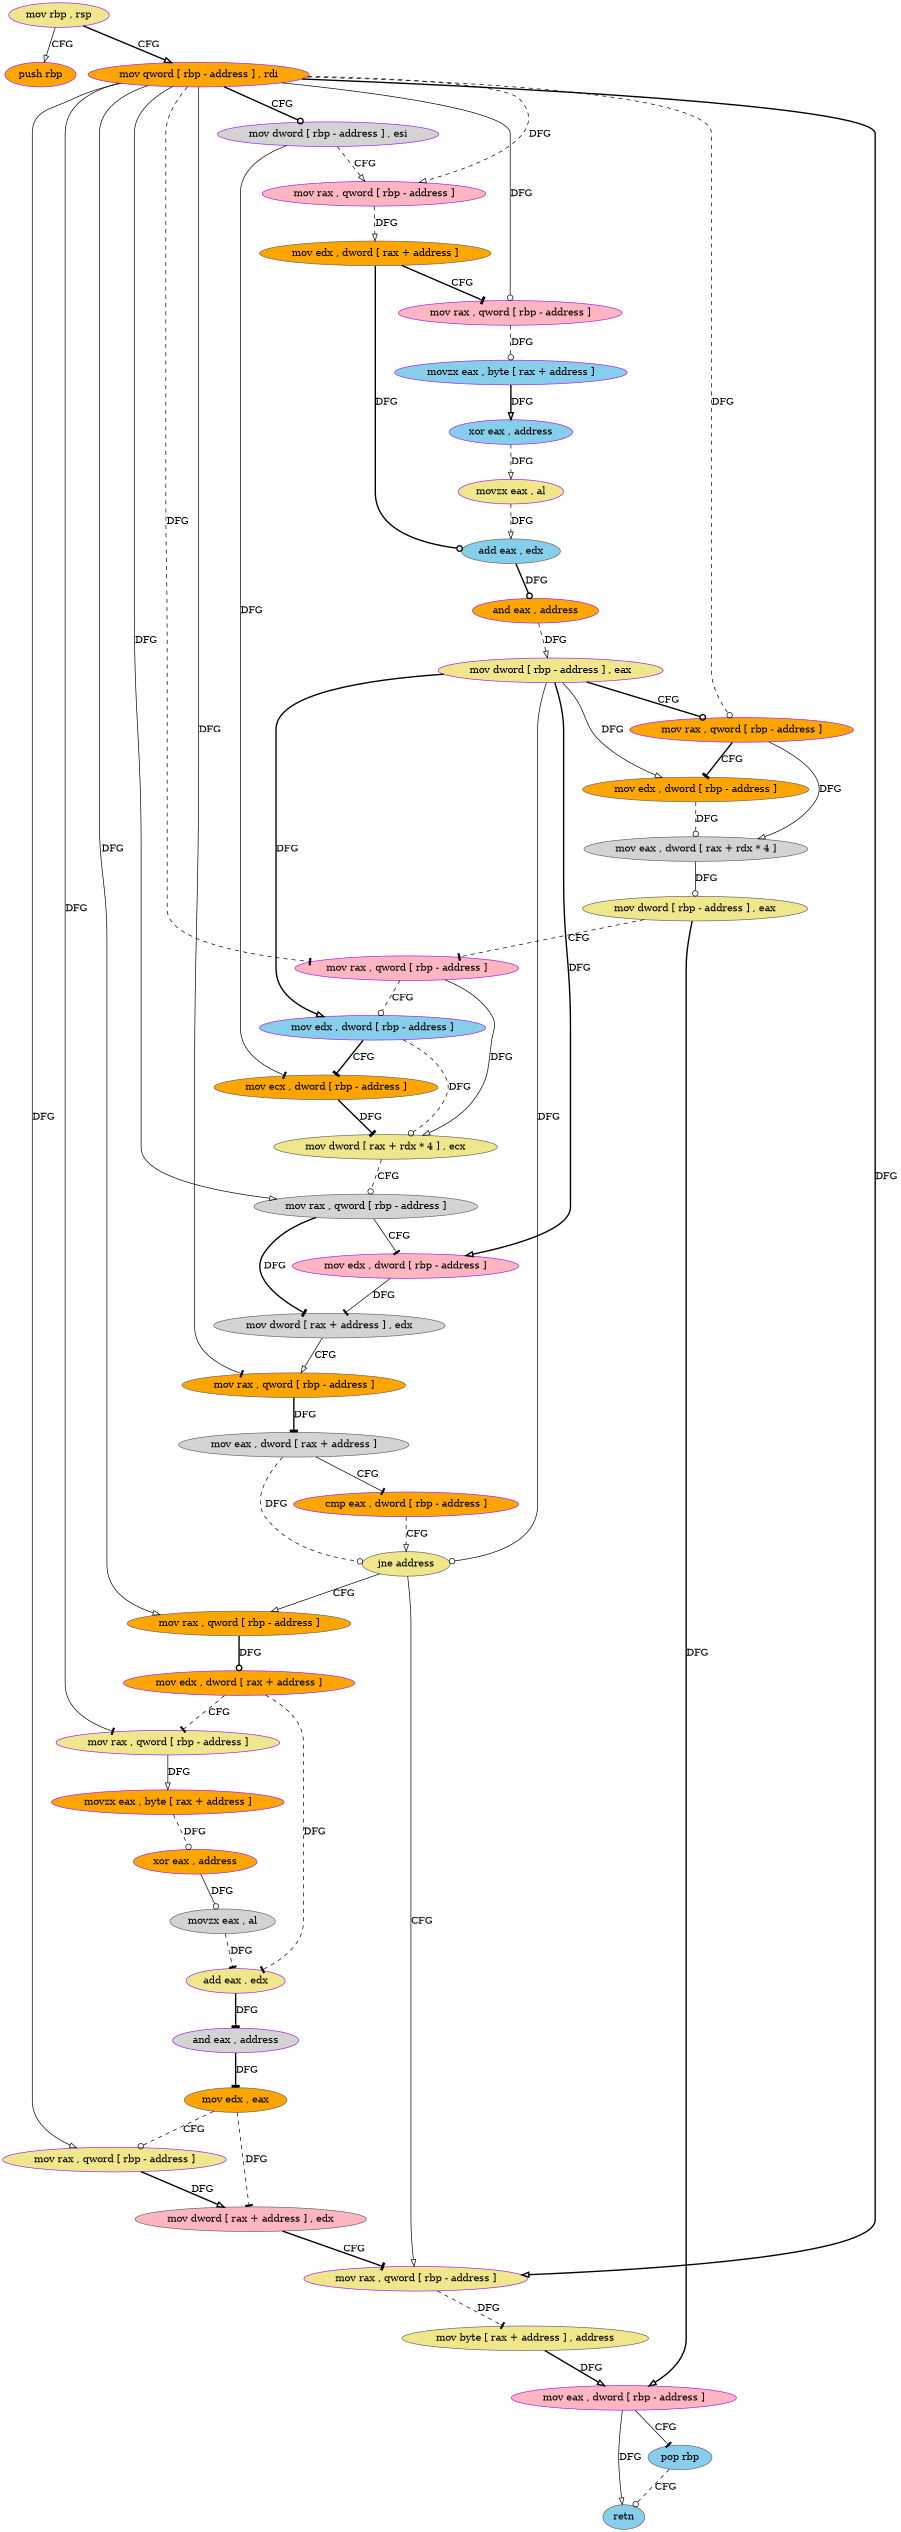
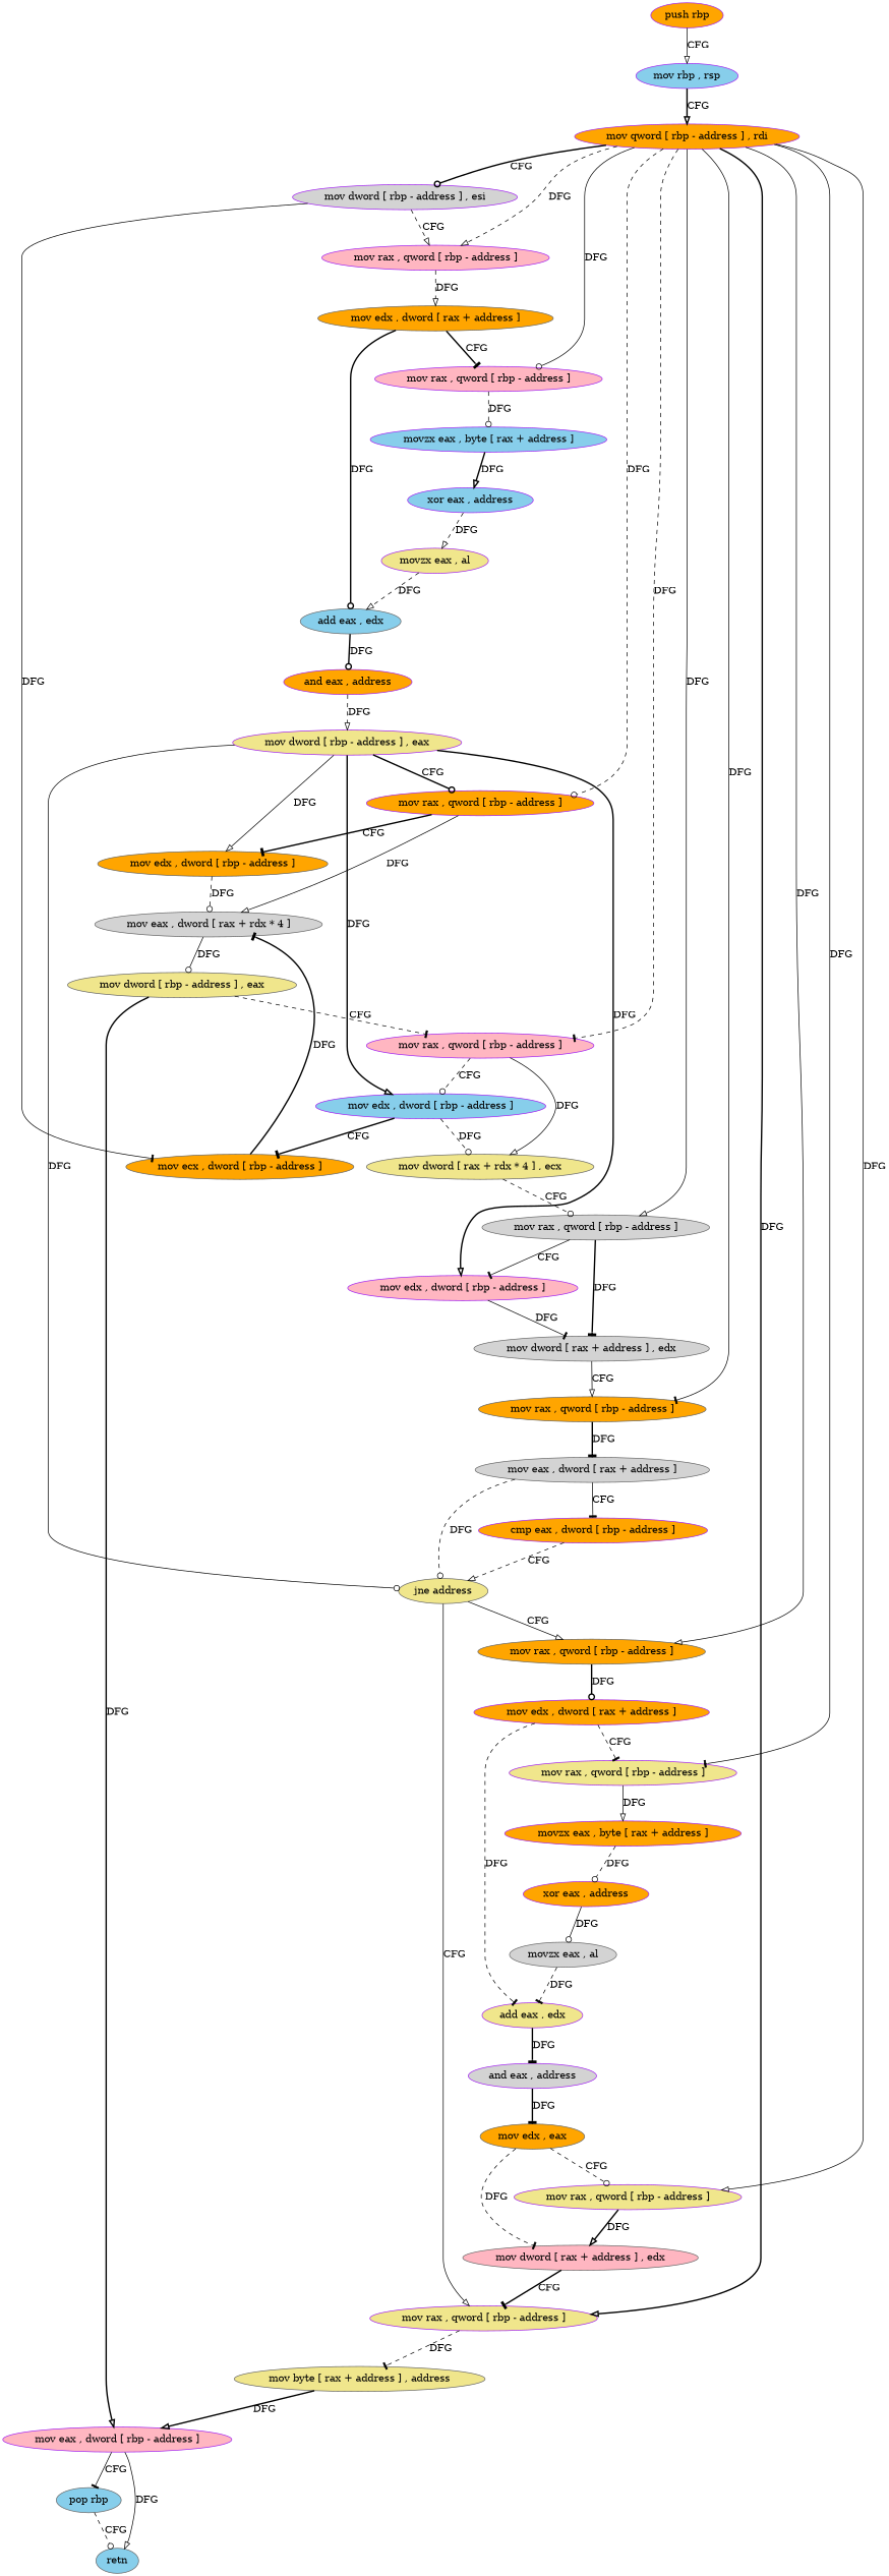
  digraph {
    node [color=purple fillcolor=orange style=filled]
    edge [arrowhead=onormal style=dashed]
    n1 [label="push rbp"]
-   n2 [fillcolor=khaki label="mov rbp , rsp"]
+   n2 [fillcolor=skyblue label="mov rbp , rsp"]
    n3 [label="mov qword [ rbp - address ] , rdi"]
    n4 [fillcolor=lightgrey label="mov dword [ rbp - address ] , esi"]
    n5 [fillcolor=lightpink label="mov rax , qword [ rbp - address ]"]
    n6 [fillcolor=lightpink label="mov rax , qword [ rbp - address ]"]
    n7 [label="mov rax , qword [ rbp - address ]"]
    n8 [fillcolor=lightpink label="mov rax , qword [ rbp - address ]"]
    n9 [color=gray40 fillcolor=lightgrey label="mov rax , qword [ rbp - address ]"]
    n10 [color=gray40 label="mov rax , qword [ rbp - address ]"]
    n11 [fillcolor=khaki label="mov rax , qword [ rbp - address ]"]
    n12 [color=gray40 label="mov rax , qword [ rbp - address ]"]
    n13 [fillcolor=khaki label="mov rax , qword [ rbp - address ]"]
    n14 [fillcolor=khaki label="mov rax , qword [ rbp - address ]"]
    n15 [color=gray40 label="mov ecx , dword [ rbp - address ]"]
    n16 [color=gray40 label="mov edx , dword [ rax + address ]"]
    n17 [fillcolor=skyblue label="movzx eax , byte [ rax + address ]"]
    n18 [color=gray40 label="mov edx , dword [ rbp - address ]"]
    n19 [color=gray40 fillcolor=lightgrey label="mov eax , dword [ rax + rdx * 4 ]"]
    n20 [fillcolor=skyblue label="mov edx , dword [ rbp - address ]"]
    n21 [color=gray40 fillcolor=khaki label="mov dword [ rax + rdx * 4 ] , ecx"]
    n22 [fillcolor=lightpink label="mov edx , dword [ rbp - address ]"]
    n23 [color=gray40 fillcolor=lightgrey label="mov dword [ rax + address ] , edx"]
    n24 [color=gray40 fillcolor=lightgrey label="mov eax , dword [ rax + address ]"]
    n25 [color=gray40 fillcolor=khaki label="mov byte [ rax + address ] , address"]
    n26 [label="mov edx , dword [ rax + address ]"]
    n27 [label="movzx eax , byte [ rax + address ]"]
    n28 [color=gray40 fillcolor=lightpink label="mov dword [ rax + address ] , edx"]
    n29 [color=gray40 fillcolor=skyblue label="add eax , edx"]
    n30 [label="and eax , address"]
    n31 [fillcolor=skyblue label="xor eax , address"]
    n32 [fillcolor=khaki label="movzx eax , al"]
    n33 [fillcolor=khaki label="mov dword [ rbp - address ] , eax"]
    n34 [color=gray40 fillcolor=khaki label="jne address"]
    n35 [color=gray40 fillcolor=khaki label="mov dword [ rbp - address ] , eax"]
    n36 [fillcolor=lightpink label="mov eax , dword [ rbp - address ]"]
    n37 [color=gray40 fillcolor=skyblue label="pop rbp"]
    n38 [color=gray40 fillcolor=skyblue label=retn]
    n39 [label="cmp eax , dword [ rbp - address ]"]
    n40 [fillcolor=khaki label="add eax , edx"]
    n41 [fillcolor=lightgrey label="and eax , address"]
    n42 [label="xor eax , address"]
    n43 [color=gray40 fillcolor=lightgrey label="movzx eax , al"]
    n44 [color=gray40 label="mov edx , eax"]
-   n2 -> n1 [label=CFG style=solid]
+   n1 -> n2 [label=CFG style=solid]
    n2 -> n3 [label=CFG style=bold]
    n3 -> n4 [arrowhead=odot label=CFG style=bold]
    n3 -> n5 [label=DFG]
    n3 -> n6 [arrowhead=odot label=DFG style=solid]
    n3 -> n7 [arrowhead=odot label=DFG]
    n3 -> n8 [arrowhead=tee label=DFG]
    n3 -> n9 [label=DFG style=solid]
    n3 -> n10 [arrowhead=tee label=DFG style=solid]
    n3 -> n11 [label=DFG style=bold]
    n3 -> n12 [label=DFG style=solid]
    n3 -> n13 [arrowhead=tee label=DFG style=solid]
    n3 -> n14 [label=DFG style=solid]
    n4 -> n5 [label=CFG]
    n4 -> n15 [arrowhead=tee label=DFG style=solid]
    n5 -> n16 [label=DFG]
    n6 -> n17 [arrowhead=odot label=DFG]
    n7 -> n18 [arrowhead=tee label=CFG style=bold]
    n7 -> n19 [label=DFG style=solid]
    n8 -> n20 [arrowhead=odot label=CFG]
    n8 -> n21 [label=DFG style=solid]
    n9 -> n22 [arrowhead=tee label=CFG style=solid]
    n9 -> n23 [arrowhead=tee label=DFG style=bold]
    n10 -> n24 [arrowhead=tee label=DFG style=bold]
    n11 -> n25 [arrowhead=tee label=DFG]
    n12 -> n26 [arrowhead=odot label=DFG style=bold]
    n13 -> n27 [label=DFG style=solid]
    n14 -> n28 [label=DFG style=bold]
-   n15 -> n21 [arrowhead=tee label=DFG style=bold]
+   n15 -> n19 [arrowhead=tee label=DFG style=bold]
    n16 -> n6 [arrowhead=tee label=CFG style=bold]
    n16 -> n29 [arrowhead=odot label=DFG style=bold]
    n17 -> n31 [label=DFG style=bold]
    n18 -> n19 [arrowhead=odot label=DFG]
    n19 -> n35 [arrowhead=odot label=DFG style=solid]
    n20 -> n15 [arrowhead=tee label=CFG style=bold]
    n20 -> n21 [arrowhead=odot label=DFG]
    n21 -> n9 [arrowhead=odot label=CFG]
    n22 -> n23 [arrowhead=tee label=DFG style=solid]
    n23 -> n10 [label=CFG style=solid]
    n24 -> n34 [arrowhead=odot label=DFG]
    n24 -> n39 [arrowhead=tee label=CFG style=solid]
    n25 -> n36 [label=DFG style=bold]
    n26 -> n13 [arrowhead=tee label=CFG]
    n26 -> n40 [arrowhead=tee label=DFG]
    n27 -> n42 [arrowhead=odot label=DFG]
    n28 -> n11 [arrowhead=tee label=CFG style=bold]
    n29 -> n30 [arrowhead=odot label=DFG style=bold]
    n30 -> n33 [label=DFG]
    n31 -> n32 [label=DFG]
    n32 -> n29 [label=DFG]
    n33 -> n7 [arrowhead=odot label=CFG style=bold]
    n33 -> n18 [label=DFG style=solid]
    n33 -> n20 [label=DFG style=bold]
    n33 -> n22 [label=DFG style=bold]
    n33 -> n34 [arrowhead=odot label=DFG style=solid]
    n34 -> n11 [label=CFG style=solid]
    n34 -> n12 [label=CFG style=solid]
    n35 -> n8 [arrowhead=tee label=CFG]
    n35 -> n36 [label=DFG style=bold]
    n36 -> n37 [arrowhead=tee label=CFG style=solid]
    n36 -> n38 [label=DFG style=solid]
    n37 -> n38 [arrowhead=odot label=CFG]
    n39 -> n34 [label=CFG]
    n40 -> n41 [arrowhead=tee label=DFG style=bold]
    n41 -> n44 [arrowhead=tee label=DFG style=bold]
    n42 -> n43 [arrowhead=odot label=DFG style=solid]
    n43 -> n40 [arrowhead=tee label=DFG]
    n44 -> n14 [arrowhead=odot label=CFG]
    n44 -> n28 [arrowhead=tee label=DFG]
  }
